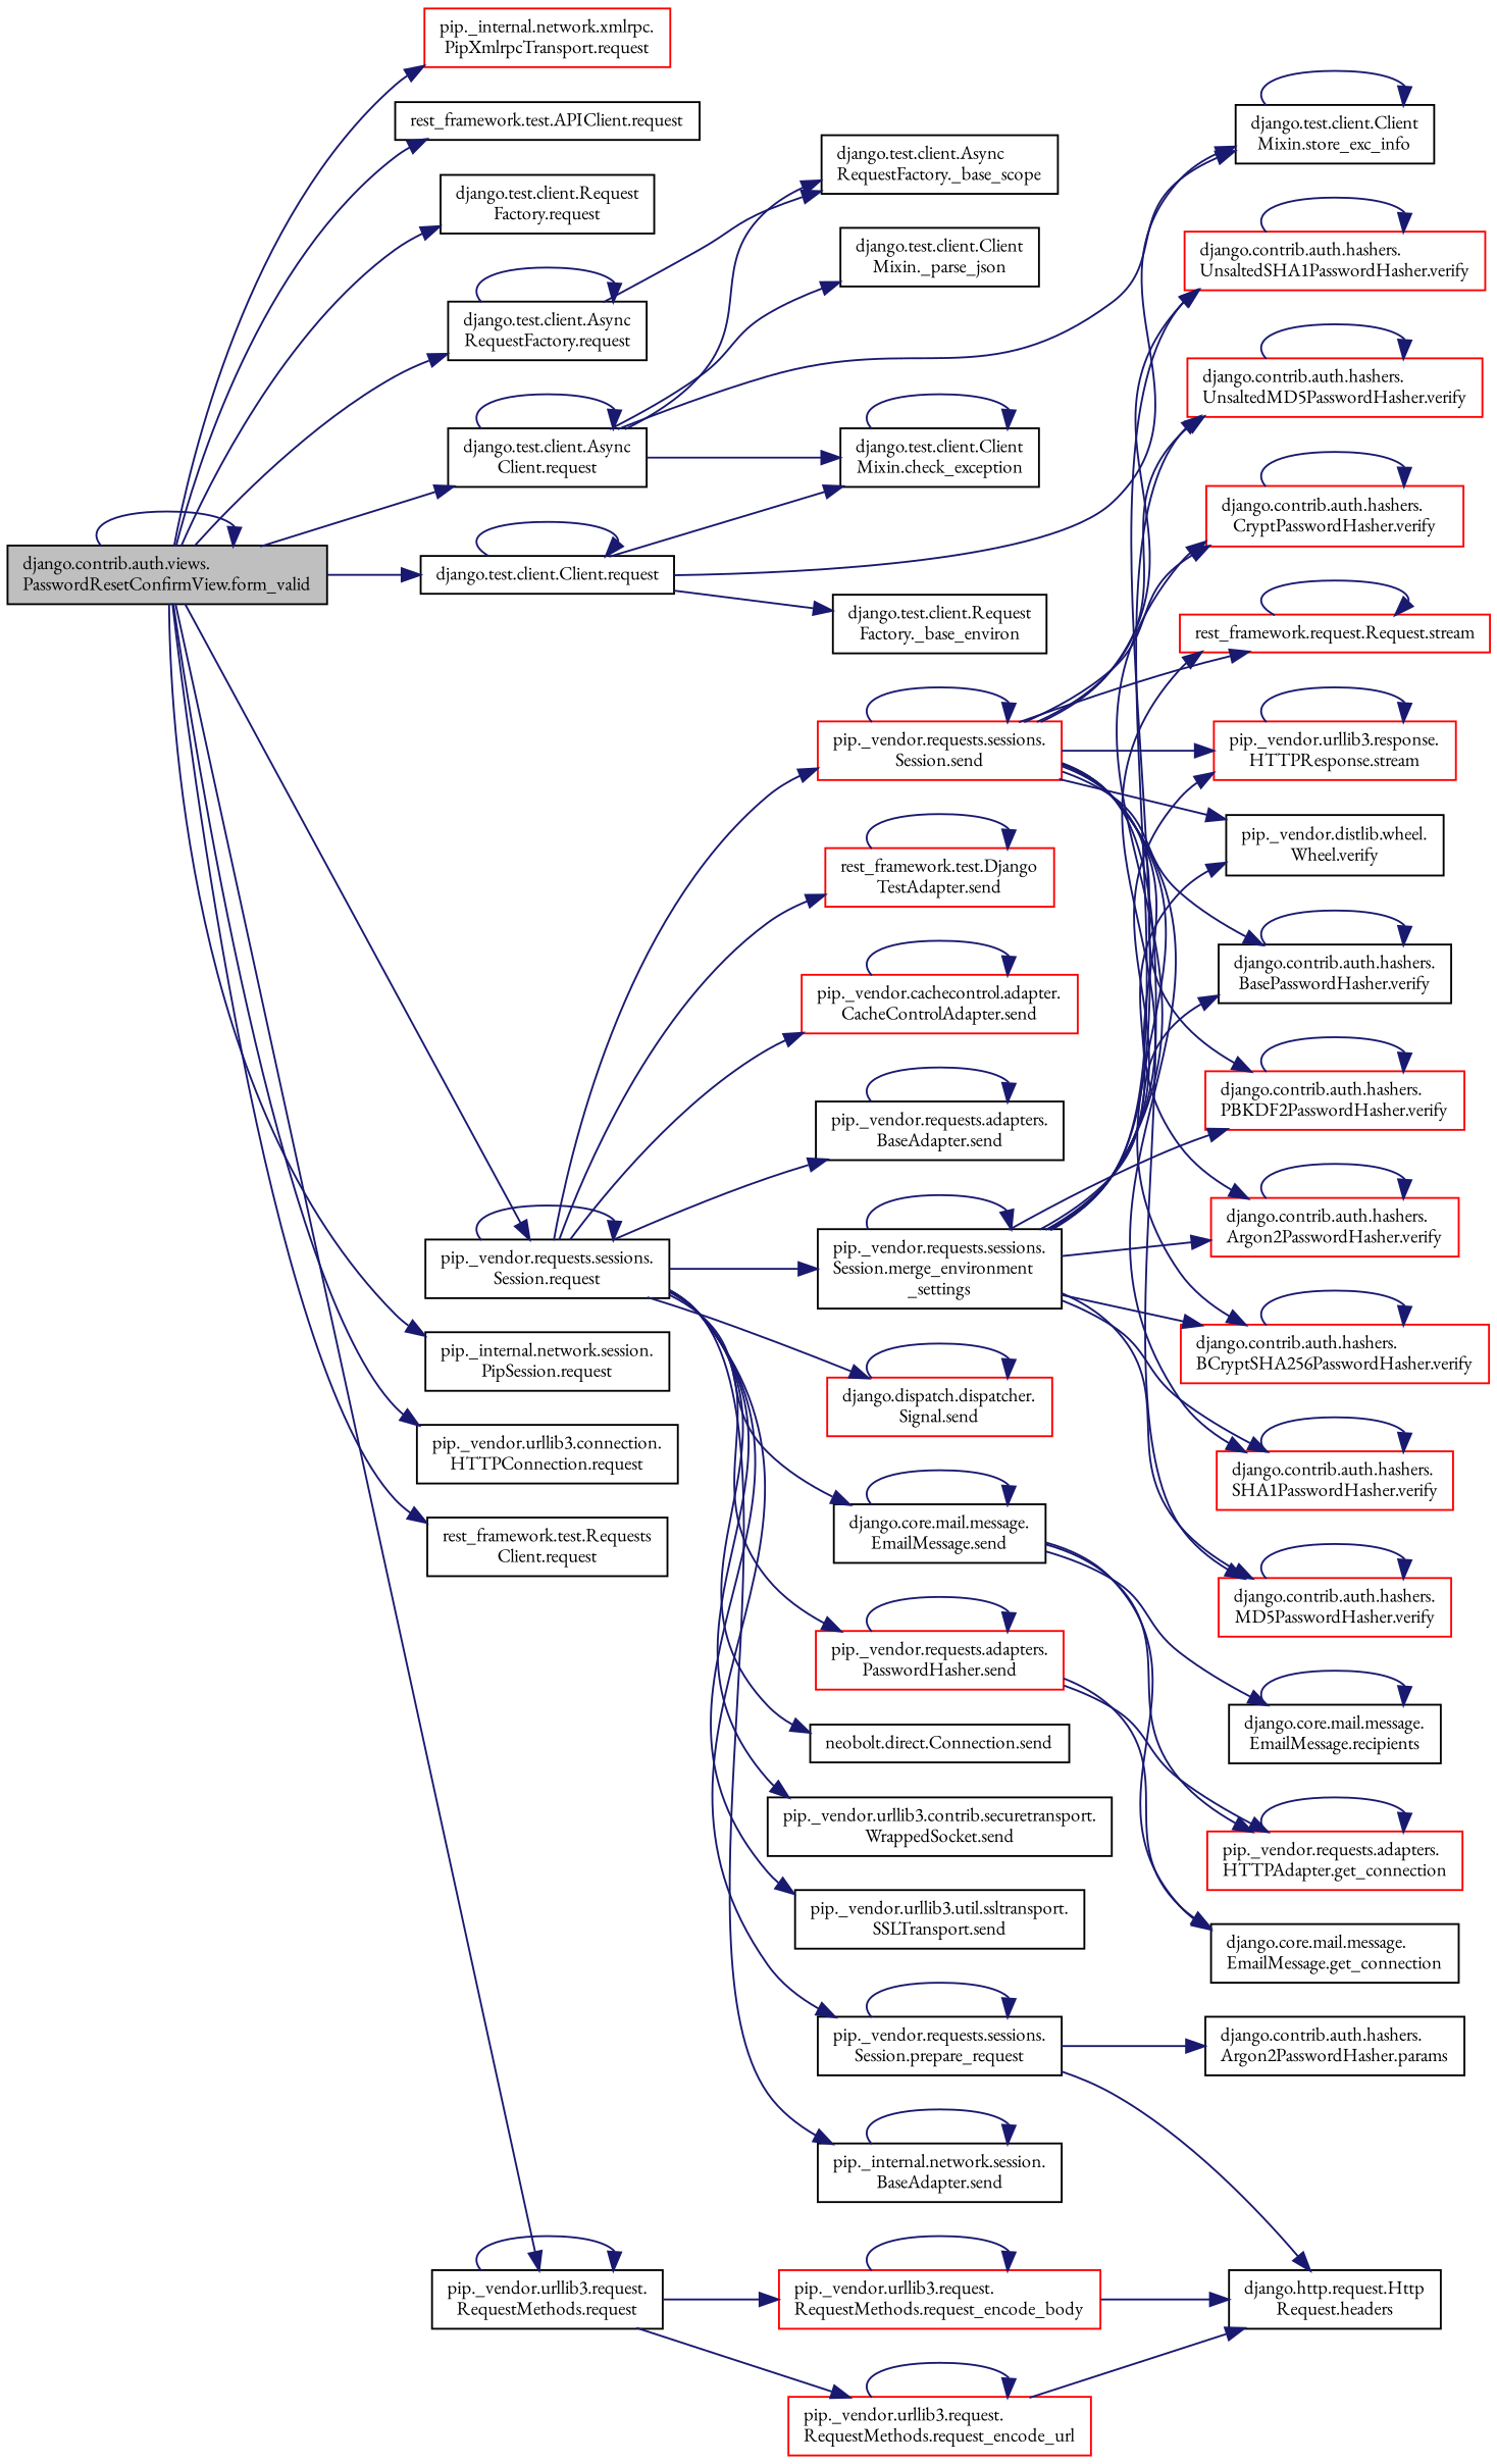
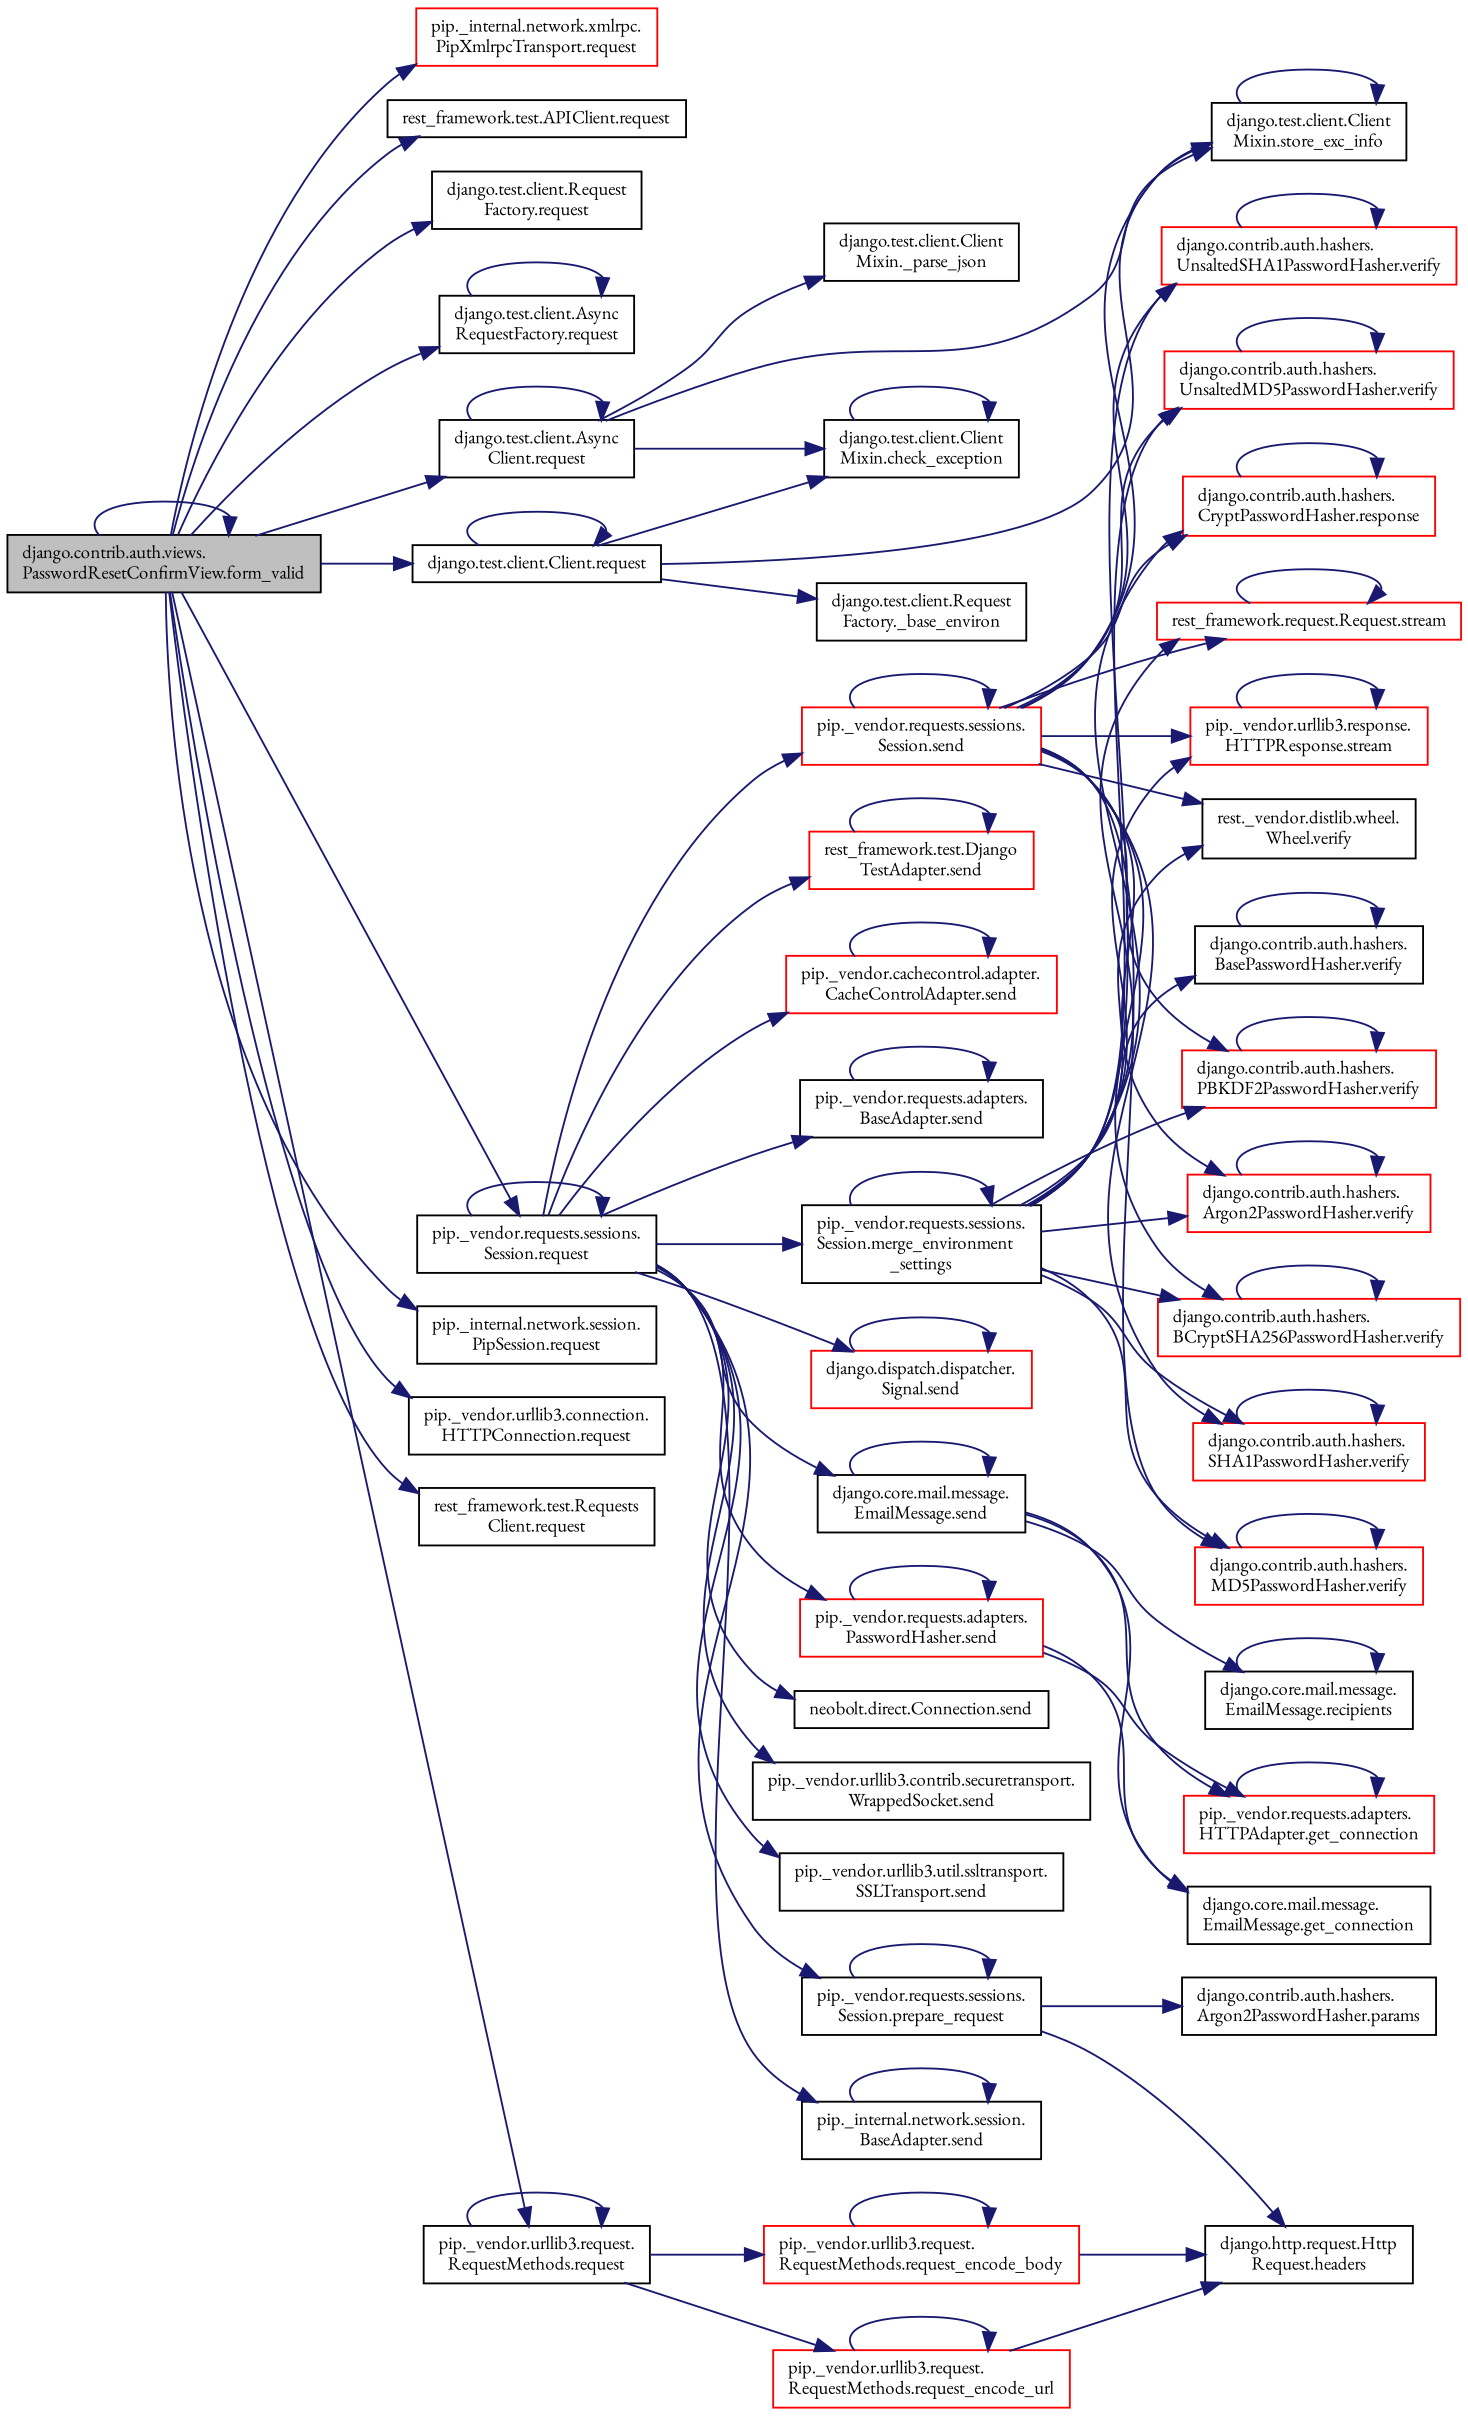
  digraph {
    fontname="EB Garamond"
    rankdir=LR
    node [color=black fillcolor=white fontname="EB Garamond" fontsize=10 shape=record style=filled]
    edge [color=midnightblue fontname="EB Garamond" fontsize=10 labelfontname=Helvetica labelfontsize=10 style=solid]
    n1 [fillcolor=grey75 fontcolor=black height=0.2 label="django.contrib.auth.views.\lPasswordResetConfirmView.form_valid" width=0.4]
    n2 [color=red height=0.2 label="pip._internal.network.xmlrpc.\lPipXmlrpcTransport.request" width=0.4]
    n3 [height=0.2 label="rest_framework.test.APIClient.request" width=0.4]
    n4 [height=0.2 label="django.test.client.Request\lFactory.request" width=0.4]
    n5 [height=0.2 label="django.test.client.Async\lRequestFactory.request" width=0.4]
    n6 [height=0.2 label="django.test.client.Client.request" width=0.4]
    n7 [height=0.2 label="django.test.client.Async\lClient.request" width=0.4]
    n8 [height=0.2 label="pip._vendor.requests.sessions.\lSession.request" width=0.4]
    n9 [height=0.2 label="pip._internal.network.session.\lPipSession.request" width=0.4]
    n10 [height=0.2 label="pip._vendor.urllib3.connection.\lHTTPConnection.request" width=0.4]
    n11 [height=0.2 label="rest_framework.test.Requests\lClient.request" width=0.4]
    n12 [height=0.2 label="pip._vendor.urllib3.request.\lRequestMethods.request" width=0.4]
-   n13 [height=0.2 label="django.test.client.Async\lRequestFactory._base_scope" width=0.4]
    n14 [height=0.2 label="django.test.client.Request\lFactory._base_environ" width=0.4]
    n15 [height=0.2 label="django.test.client.Client\lMixin.check_exception" width=0.4]
    n16 [height=0.2 label="django.test.client.Client\lMixin.store_exc_info" width=0.4]
    n17 [height=0.2 label="django.test.client.Client\lMixin._parse_json" width=0.4]
    n18 [height=0.2 label="pip._vendor.requests.sessions.\lSession.merge_environment\l_settings" width=0.4]
    n19 [height=0.2 label="pip._vendor.requests.sessions.\lSession.prepare_request" width=0.4]
    n20 [height=0.2 label="neobolt.direct.Connection.send" width=0.4]
    n21 [height=0.2 label="pip._vendor.urllib3.contrib.securetransport.\lWrappedSocket.send" width=0.4]
    n22 [height=0.2 label="pip._vendor.urllib3.util.ssltransport.\lSSLTransport.send" width=0.4]
    n23 [height=0.2 label="django.core.mail.message.\lEmailMessage.send" width=0.4]
    n24 [height=0.2 label="pip._internal.network.session.\lBaseAdapter.send" width=0.4]
    n25 [color=red height=0.2 label="pip._vendor.requests.sessions.\lSession.send" width=0.4]
    n26 [color=red height=0.2 label="rest_framework.test.Django\lTestAdapter.send" width=0.4]
    n27 [color=red height=0.2 label="pip._vendor.cachecontrol.adapter.\lCacheControlAdapter.send" width=0.4]
    n28 [height=0.2 label="pip._vendor.requests.adapters.\lBaseAdapter.send" width=0.4]
    n29 [color=red height=0.2 label="pip._vendor.requests.adapters.\lPasswordHasher.send" width=0.4]
    n30 [color=red height=0.2 label="django.dispatch.dispatcher.\lSignal.send" width=0.4]
    n31 [color=red height=0.2 label="pip._vendor.urllib3.request.\lRequestMethods.request_encode_body" width=0.4]
    n32 [color=red height=0.2 label="pip._vendor.urllib3.request.\lRequestMethods.request_encode_url" width=0.4]
    n33 [color=red height=0.2 label="rest_framework.request.Request.stream" width=0.4]
    n34 [color=red height=0.2 label="pip._vendor.urllib3.response.\lHTTPResponse.stream" width=0.4]
-   n35 [height=0.2 label="pip._vendor.distlib.wheel.\lWheel.verify" width=0.4]
+   n35 [height=0.2 label="rest._vendor.distlib.wheel.\lWheel.verify" width=0.4]
    n36 [height=0.2 label="django.contrib.auth.hashers.\lBasePasswordHasher.verify" width=0.4]
    n37 [color=red height=0.2 label="django.contrib.auth.hashers.\lPBKDF2PasswordHasher.verify" width=0.4]
    n38 [color=red height=0.2 label="django.contrib.auth.hashers.\lArgon2PasswordHasher.verify" width=0.4]
    n39 [color=red height=0.2 label="django.contrib.auth.hashers.\lBCryptSHA256PasswordHasher.verify" width=0.4]
    n40 [color=red height=0.2 label="django.contrib.auth.hashers.\lSHA1PasswordHasher.verify" width=0.4]
    n41 [color=red height=0.2 label="django.contrib.auth.hashers.\lMD5PasswordHasher.verify" width=0.4]
    n42 [color=red height=0.2 label="django.contrib.auth.hashers.\lUnsaltedSHA1PasswordHasher.verify" width=0.4]
    n43 [color=red height=0.2 label="django.contrib.auth.hashers.\lUnsaltedMD5PasswordHasher.verify" width=0.4]
-   n44 [color=red height=0.2 label="django.contrib.auth.hashers.\lCryptPasswordHasher.verify" width=0.4]
+   n44 [color=red height=0.2 label="django.contrib.auth.hashers.\lCryptPasswordHasher.response" width=0.4]
    n45 [height=0.2 label="django.http.request.Http\lRequest.headers" width=0.4]
    n46 [height=0.2 label="django.contrib.auth.hashers.\lArgon2PasswordHasher.params" width=0.4]
    n47 [height=0.2 label="django.core.mail.message.\lEmailMessage.get_connection" width=0.4]
    n48 [color=red height=0.2 label="pip._vendor.requests.adapters.\lHTTPAdapter.get_connection" width=0.4]
    n49 [height=0.2 label="django.core.mail.message.\lEmailMessage.recipients" width=0.4]
    n1 -> n1
    n1 -> n2
    n1 -> n3
    n1 -> n4
    n1 -> n5
    n1 -> n6
    n1 -> n7
    n1 -> n8
    n1 -> n9
    n1 -> n10
    n1 -> n11
    n1 -> n12
    n5 -> n5
-   n5 -> n13
    n6 -> n6
    n6 -> n14
    n6 -> n15
    n6 -> n16
    n7 -> n7
-   n7 -> n13
    n7 -> n15
    n7 -> n16
    n7 -> n17
    n8 -> n8
    n8 -> n18
    n8 -> n19
    n8 -> n20
    n8 -> n21
    n8 -> n22
    n8 -> n23
    n8 -> n24
    n8 -> n25
    n8 -> n26
    n8 -> n27
    n8 -> n28
    n8 -> n29
    n8 -> n30
    n12 -> n12
    n12 -> n31
    n12 -> n32
    n15 -> n15
    n16 -> n16
    n18 -> n18
    n18 -> n33
    n18 -> n34
    n18 -> n35
    n18 -> n36
    n18 -> n37
    n18 -> n38
    n18 -> n39
    n18 -> n40
    n18 -> n41
    n18 -> n42
    n18 -> n43
    n18 -> n44
    n19 -> n19
    n19 -> n45
    n19 -> n46
    n23 -> n23
    n23 -> n47
    n23 -> n48
    n23 -> n49
    n24 -> n24
    n25 -> n25
    n25 -> n33
    n25 -> n34
    n25 -> n35
-   n25 -> n36
+   n25 -> n16
    n25 -> n37
    n25 -> n38
    n25 -> n39
    n25 -> n40
    n25 -> n41
    n25 -> n42
    n25 -> n43
    n25 -> n44
    n26 -> n26
    n27 -> n27
    n28 -> n28
    n29 -> n29
    n29 -> n47
    n29 -> n48
    n30 -> n30
    n31 -> n31
    n31 -> n45
    n32 -> n32
    n32 -> n45
    n33 -> n33
    n34 -> n34
    n36 -> n36
    n37 -> n37
    n38 -> n38
    n39 -> n39
    n40 -> n40
    n41 -> n41
    n42 -> n42
    n43 -> n43
    n44 -> n44
    n48 -> n48
    n49 -> n49
  }
